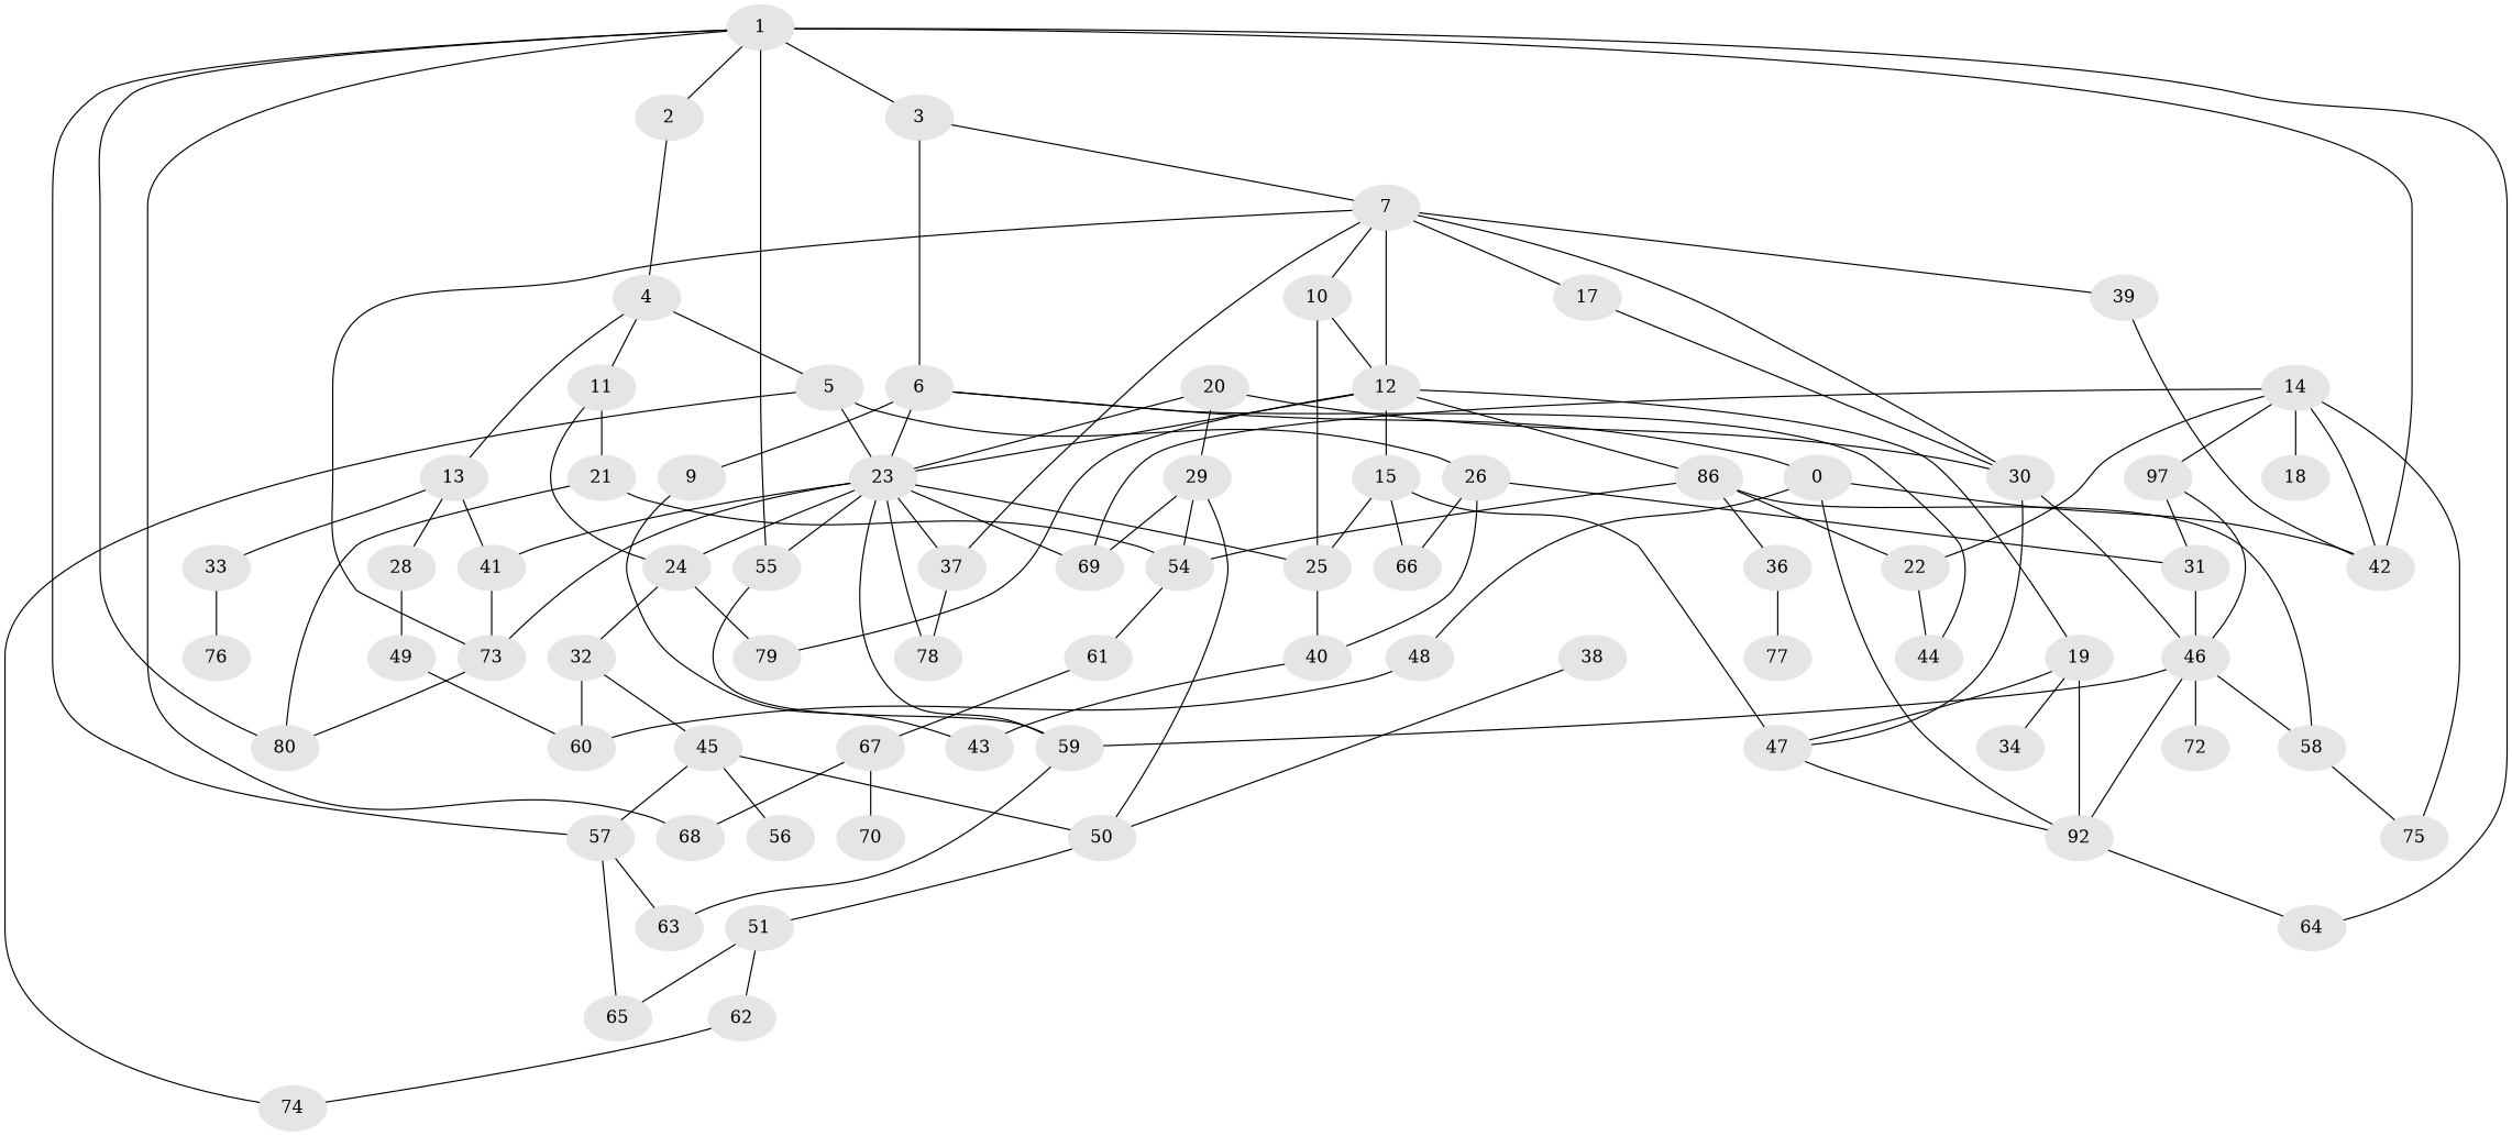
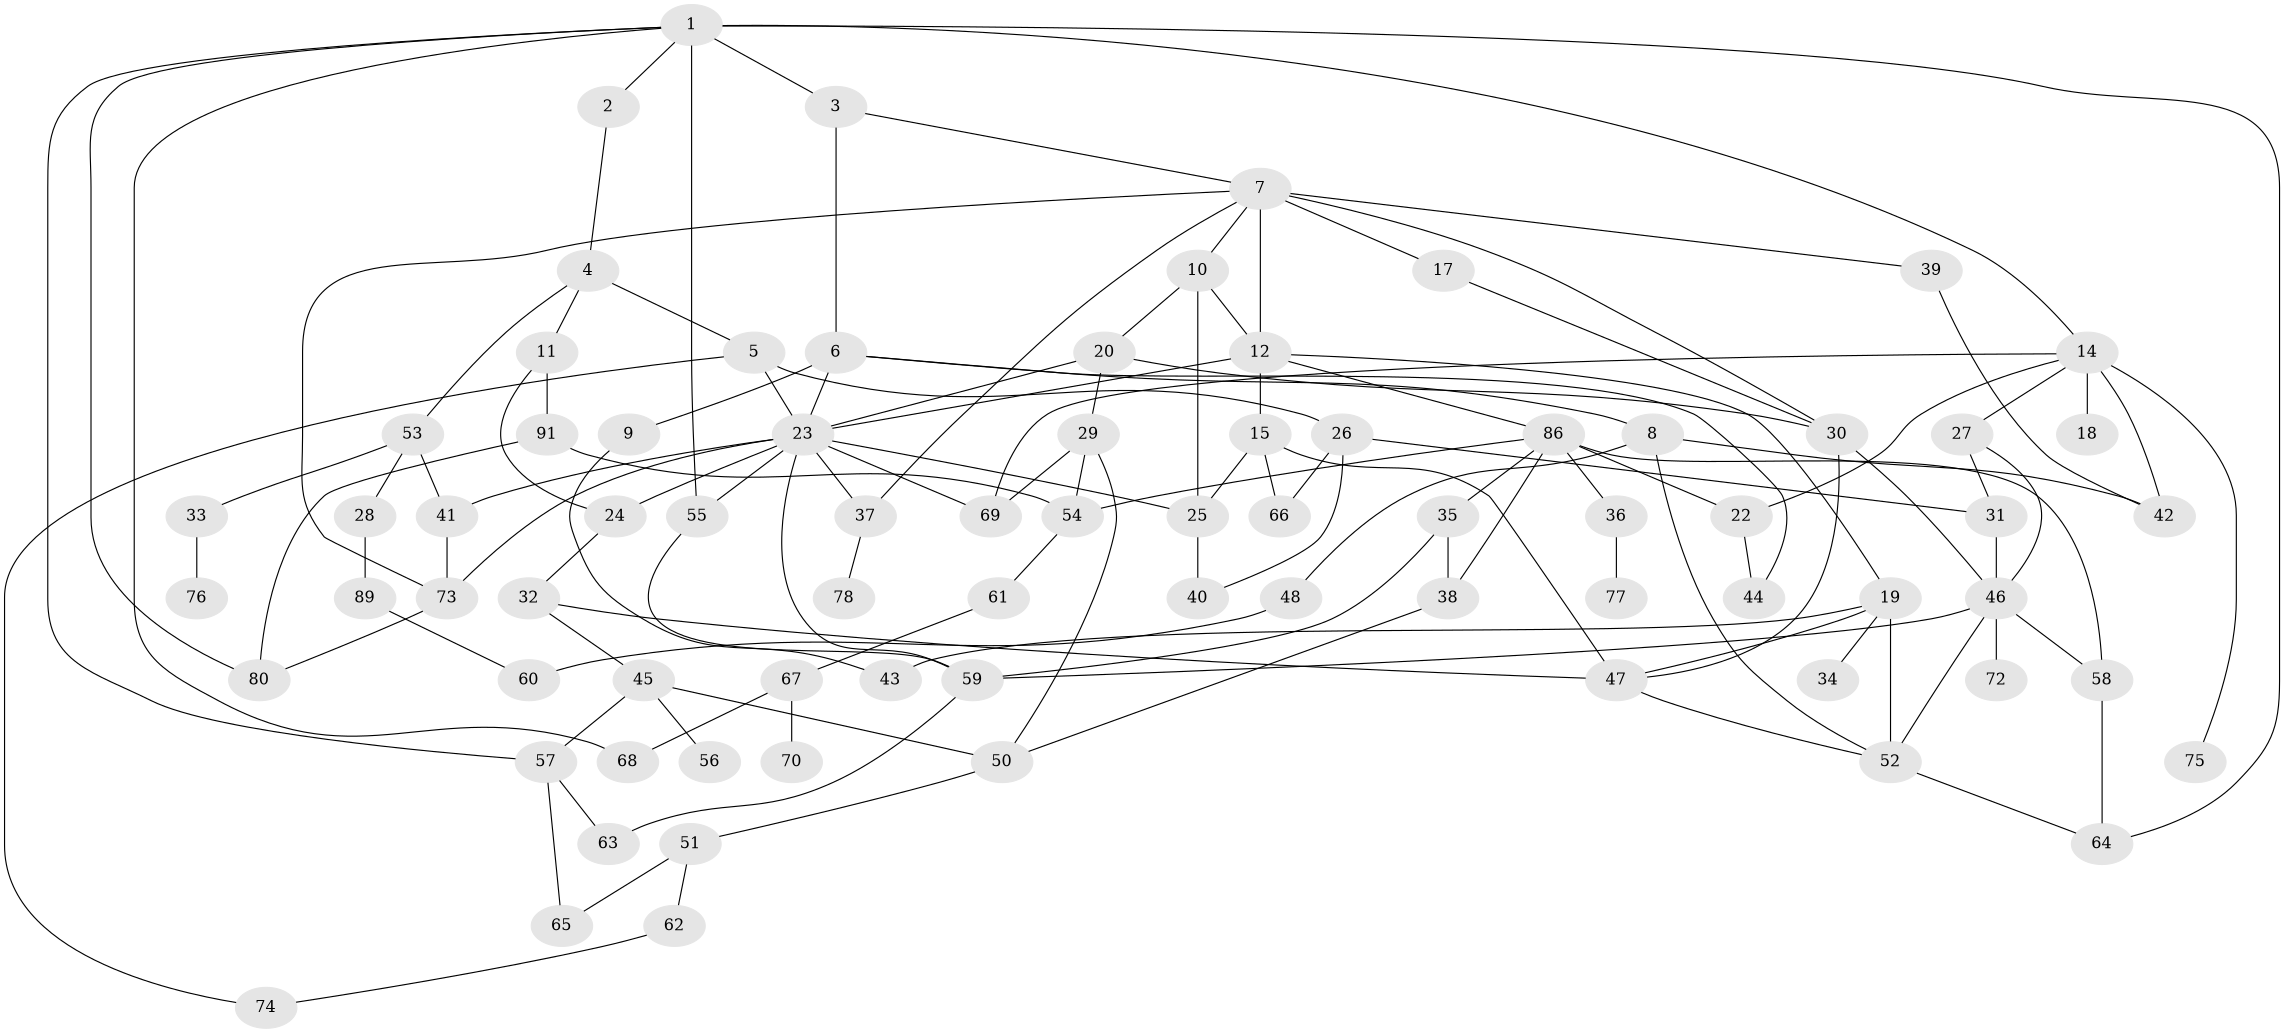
  graph {
    node [color=gray90 style=filled]
    edge [weight=1.0]
    1
    2
    3
    14
    55
    57
    64
    68
    80
    4
    6
    7
    42
    18
    22
-   27 [label=97]
+   27
    69
    75
    59
    65
    63
    5
    11
-   13
+   13 [label=53]
    23
-   8 [label=0]
+   8
    9
    44
    10
    12
    17
    30
    37
    39
    73
    26
    74
-   21
+   21 [label=91]
    24
    28
    33
    41
    25
    78
    66
    40
    31
    48
-   52 [label=92]
+   52
    43
    20
    15
    n53 [label=86]
    19
-   79
    47
    46
    60
-   49
+   49 [label=89]
    29
    54
    32
+   35
    36
    38
    58
    34
    76
    77
    50
    61
    45
    72
    51
    56
    62
    67
    70
    1 -- 2
    1 -- 3
-   1 -- 42
+   1 -- 14
    1 -- 55
    1 -- 57
    1 -- 64
    1 -- 68
    1 -- 80
    2 -- 4
    3 -- 6
    3 -- 7
    14 -- 42
    14 -- 18
    14 -- 22
    14 -- 27
    14 -- 69
    14 -- 75
    55 -- 59
    57 -- 65
    57 -- 63
    4 -- 5
    4 -- 11
    4 -- 13
    6 -- 23
    6 -- 8
    6 -- 9
    6 -- 44
    7 -- 10
    7 -- 12 [weight=2.0]
    7 -- 17
    7 -- 30
    7 -- 37
    7 -- 39
    7 -- 73
    22 -- 44
    27 -- 31
    27 -- 46
    59 -- 63
    5 -- 23
    5 -- 26
    5 -- 74
    11 -- 21
    11 -- 24
    13 -- 28
    13 -- 33
    13 -- 41
    23 -- 55
    23 -- 69
    23 -- 59
    23 -- 37
    23 -- 73
    23 -- 24
    23 -- 41
    23 -- 25
-   23 -- 78
    8 -- 42
    8 -- 48
    8 -- 52
    9 -- 43
    10 -- 12
    10 -- 25
+   10 -- 20
    12 -- 23
    12 -- 15
    12 -- n53
    12 -- 19
-   12 -- 79
    17 -- 30
    30 -- 47
    30 -- 46
    37 -- 78
    39 -- 42
    73 -- 80
    26 -- 66
    26 -- 40
    26 -- 31
    21 -- 80
    21 -- 54
-   24 -- 79
    24 -- 32
    28 -- 49
    33 -- 76
    41 -- 73
    25 -- 40
-   40 -- 43
+   19 -- 43
    31 -- 46
    48 -- 60
    52 -- 64
    20 -- 23
    20 -- 30
    20 -- 29
    15 -- 25
    15 -- 66
    15 -- 47
    n53 -- 22
    n53 -- 54
+   n53 -- 35
    n53 -- 36
+   n53 -- 38
    n53 -- 58
    19 -- 52
    19 -- 47
    19 -- 34
    47 -- 52
    46 -- 59
    46 -- 52
    46 -- 58
    46 -- 72
    49 -- 60
    29 -- 69
    29 -- 54
    29 -- 50
    54 -- 61
-   32 -- 60
+   32 -- 47
    32 -- 45
+   35 -- 59
+   35 -- 38
    36 -- 77
    38 -- 50
-   58 -- 75
+   58 -- 64
    50 -- 51
    61 -- 67
    45 -- 57
    45 -- 50
    45 -- 56
    51 -- 65
    51 -- 62
    62 -- 74
    67 -- 68
    67 -- 70
  }
